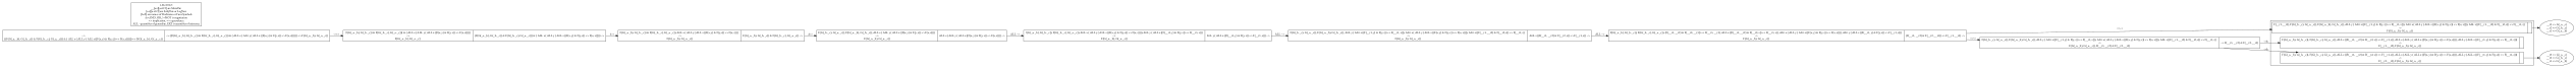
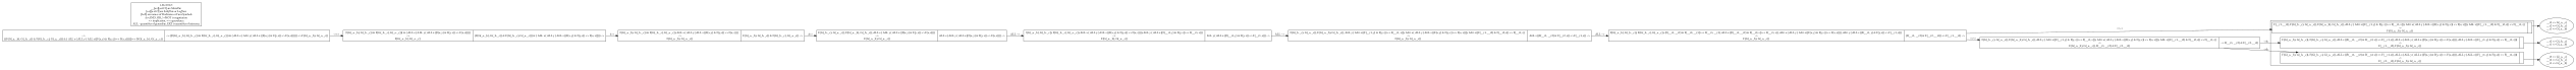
  digraph {
    rankdir=LR
    fontname="EB Garamond"
    node [shape=record fontname="EB Garamond"]
    edge [fontname="EB Garamond"]
    n1 [label="{<seq> F(G(_a, _b), G(_b, _c)), F(G(_b, _c), G(_a, _c)),  ALL z ((F(__t1, __t2) & F(__t2, z)) =\> F(__t1, z)),  ALL x ( ALL y ( ALL z ((F(x, y) & F(y, z)) =\> F(x, z)))),  ALL y ( ALL z ((F(__t1, y) & F(y, z)) =\> F(__t1, z))) \n--\>\nF(__t2, __t3), F(G(_a, _b), G(_a, _c)) |<lastfip>  }"]
    n2 [label="{<seq> F(G(_a, _b), G(_b, _c)), F(G(_b, _c), G(_a, _c)),  ALL z ((F(__t1, __t2) & F(__t2, z)) =\> F(__t1, z)),  ALL x ( ALL y ( ALL z ((F(x, y) & F(y, z)) =\> F(x, z)))),  ALL y ( ALL z ((F(__t1, y) & F(y, z)) =\> F(__t1, z))) \n--\>\nF(__t1, __t2), F(G(_a, _b), G(_a, _c)) |<lastfip>  }"]
    n3 [label="{<seq> F(__t1, __t3), F(G(_b, _c), G(_a, _c)), F(G(_a, _b), G(_b, _c)),  ALL y ( ALL z ((F(__t1, y) & F(y, z)) =\> F(__t1, z))),  ALL x ( ALL y ( ALL z ((F(x, y) & F(y, z)) =\> F(x, z)))),  ALL z ((F(__t1, __t2) & F(__t2, z)) =\> F(__t1, z)) \n--\>\nF(G(_a, _b), G(_a, _c)) |<lastfip>  }"]
    n4 [label="LEGEND:\n__[a-z][a-z0-9] are MetaVars\n[a-z][a-z0-9] are SubjVars or LogVars\n[A-Z] are names of Predicates or FuncSymbols\n&=AND, OR, !=NOT is negotiation\n=> implication, == equevalence\nALL - quantifier of generality, EXZ is auantifier of existence" shape=box]
    n5 [label="__t3 => G(_a, _c)\n__t2 => G(_b, _c)\n__t1 => G(_a, _b)\n" shape=""]
+   n6 [label="__t2 => G(_b, _c)\n__t1 => G(_a, _b)\n" shape=""]
    n7 [label="__t3 => G(_a, _c)\n__t2 => G(_b, _c)\n__t1 => G(_a, _b)\n" shape=""]
    n8 [label="{<seq> F(G(_b, _c), G(_a, _c)), F(G(_a, _b), G(_b, _c)),  ALL y ( ALL z ((F(__t1, y) & F(y, z)) =\> F(__t1, z))),  ALL x ( ALL y ( ALL z ((F(x, y) & F(y, z)) =\> F(x, z)))),  ALL z ((F(__t1, __t2) & F(__t2, z)) =\> F(__t1, z)) \n--\>\nF(G(_a, _b), G(_a, _c)), F(__t1, __t2) & F(__t2, __t3) |<lastfip> --\> F(__t1, __t2) & F(__t2, __t3) }"]
    n9 [label="{<seq> F(G(_a, _b), G(_b, _c)), F(G(_b, _c), G(_a, _c)), (F(__t1, __t2) & F(__t2, __t3)) =\> F(__t1, __t3),  ALL z ((F(__t1, __t2) & F(__t2, z)) =\> F(__t1, z)),  ALL x ( ALL y ( ALL z ((F(x, y) & F(y, z)) =\> F(x, z)))),  ALL y ( ALL z ((F(__t1, y) & F(y, z)) =\> F(__t1, z))) \n--\>\nF(G(_a, _b), G(_a, _c)) |<lastfip> (F(__t1, __t2) & F(__t2, __t3)) =\> F(__t1, __t3) --\> }"]
    n10 [label="{<seq> F(G(_b, _c), G(_a, _c)), F(G(_a, _b), G(_b, _c)),  ALL y ( ALL z ((F(__t1, y) & F(y, z)) =\> F(__t1, z))),  ALL x ( ALL y ( ALL z ((F(x, y) & F(y, z)) =\> F(x, z)))),  ALL z ((F(__t1, __t2) & F(__t2, z)) =\> F(__t1, z)) \n--\>\nF(G(_a, _b), G(_a, _c)) |<lastfip>  ALL z ((F(__t1, __t2) & F(__t2, z)) =\> F(__t1, z)) --\> }"]
    n11 [label="{<seq> F(G(_a, _b), G(_b, _c)), F(G(_b, _c), G(_a, _c)),  ALL x ( ALL y ( ALL z ((F(x, y) & F(y, z)) =\> F(x, z)))),  ALL y ( ALL z ((F(__t1, y) & F(y, z)) =\> F(__t1, z))) \n--\>\nF(G(_a, _b), G(_a, _c)) |<lastfip>  ALL y ( ALL z ((F(__t1, y) & F(y, z)) =\> F(__t1, z))) --\> }"]
    n12 [label="{<seq> F(G(_b, _c), G(_a, _c)), F(G(_a, _b), G(_b, _c)),  ALL x ( ALL y ( ALL z ((F(x, y) & F(y, z)) =\> F(x, z)))) \n--\>\nF(G(_a, _b), G(_a, _c)) |<lastfip>  ALL x ( ALL y ( ALL z ((F(x, y) & F(y, z)) =\> F(x, z)))) --\> }"]
    n13 [label="{<seq> F(G(_a, _b), G(_b, _c)) & F(G(_b, _c), G(_a, _c)),  ALL x ( ALL y ( ALL z ((F(x, y) & F(y, z)) =\> F(x, z)))) \n--\>\nF(G(_a, _b), G(_a, _c)) |<lastfip> F(G(_a, _b), G(_b, _c)) & F(G(_b, _c), G(_a, _c)) --\> }"]
    n14 [label="{<seq> (F(G(_a, _b), G(_b, _c)) & F(G(_b, _c), G(_a, _c))) & ( ALL x ( ALL y ( ALL z ((F(x, y) & F(y, z)) =\> F(x, z))))) \n--\>\nF(G(_a, _b), G(_a, _c)) |<lastfip> (F(G(_a, _b), G(_b, _c)) & F(G(_b, _c), G(_a, _c))) & ( ALL x ( ALL y ( ALL z ((F(x, y) & F(y, z)) =\> F(x, z))))) --\> }"]
    n15 [label="{<seq>  \n--\>\n((F(G(_a, _b), G(_b, _c)) & F(G(_b, _c), G(_a, _c))) & ( ALL x ( ALL y ( ALL z ((F(x, y) & F(y, z)) =\> F(x, z)))))) =\> F(G(_a, _b), G(_a, _c)) |<lastfip> --\> ((F(G(_a, _b), G(_b, _c)) & F(G(_b, _c), G(_a, _c))) & ( ALL x ( ALL y ( ALL z ((F(x, y) & F(y, z)) =\> F(x, z)))))) =\> F(G(_a, _b), G(_a, _c)) }"]
    subgraph cluster_1 {
      n1
      n2
      n3
    }
    n1 -> n5
+   n2 -> n6
    n3 -> n7
    n8 -> n1 [label="->&"]
    n8 -> n2 [label="->&"]
    n9 -> n3 [label="=>->"]
    n9 -> n8 [label="=>->"]
    n10 -> n9 [label="ALL -->"]
    n11 -> n10 [label="ALL -->"]
    n12 -> n11 [label="ALL -->"]
    n13 -> n12 [label="&->"]
    n14 -> n13 [label="&->"]
    n15 -> n14 [label="->=>"]
  }
